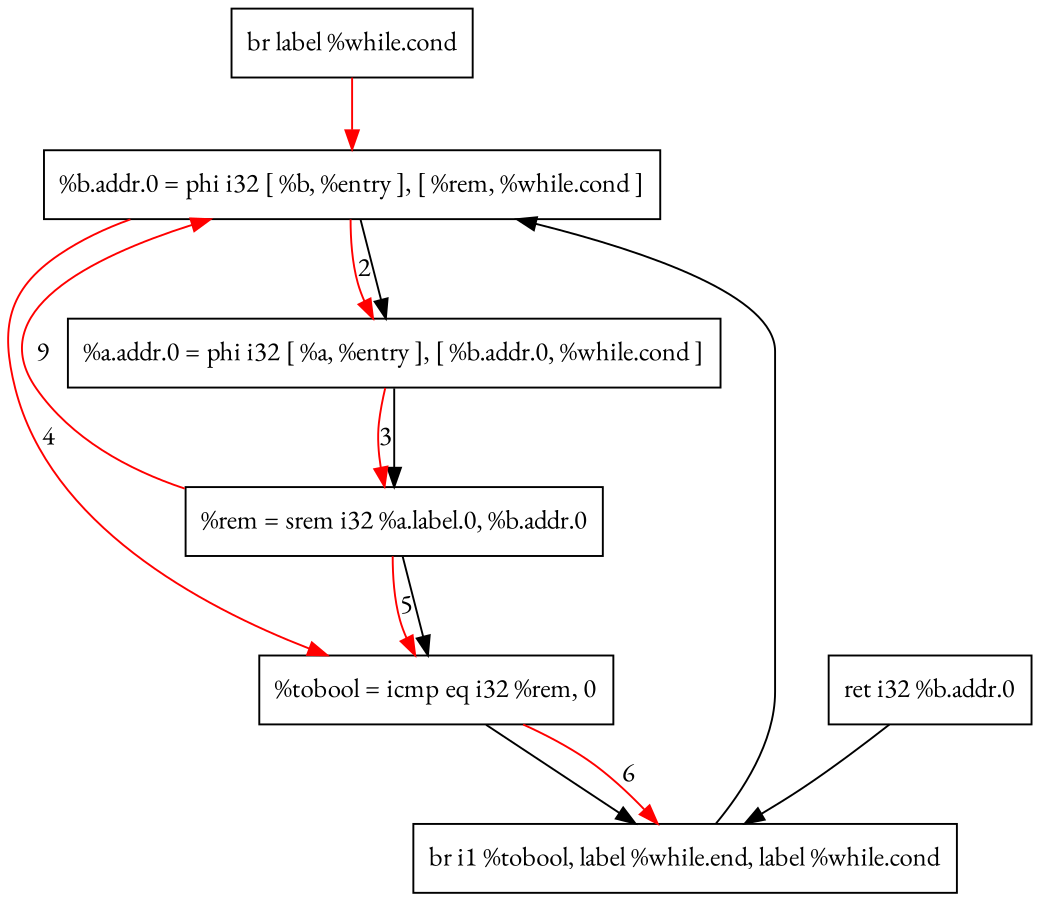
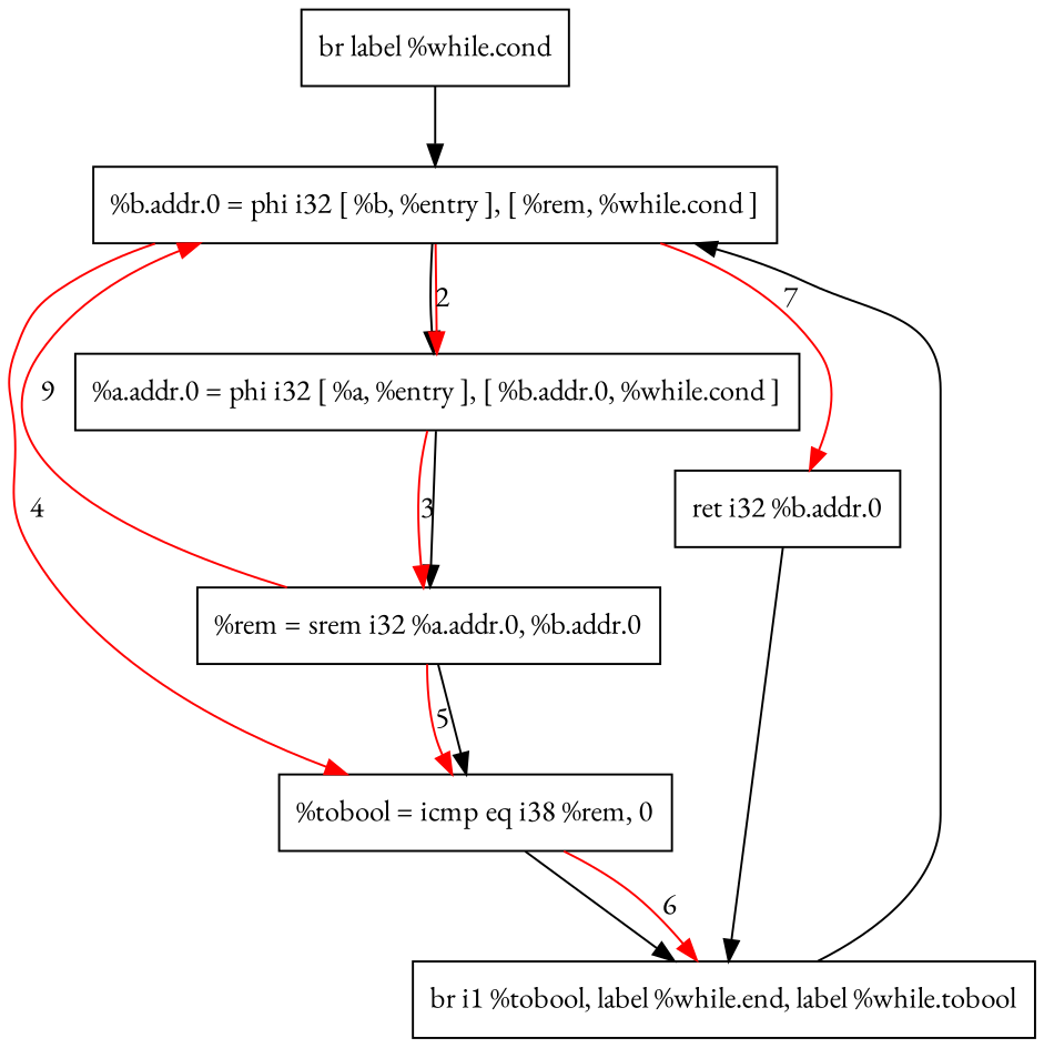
  digraph {
    fontname="EB Garamond"
    node [fontname="EB Garamond" shape=record]
    edge [fontname="EB Garamond"]
    n1 [label="  br label %while.cond"]
    n2 [label="  %b.addr.0 = phi i32 [ %b, %entry ], [ %rem, %while.cond ]"]
    n3 [label="  %a.addr.0 = phi i32 [ %a, %entry ], [ %b.addr.0, %while.cond ]"]
    n4 [label="  ret i32 %b.addr.0"]
-   n5 [label="  %tobool = icmp eq i32 %rem, 0"]
-   n6 [label="%rem = srem i32 %a.label.0, %b.addr.0"]
-   n7 [label="  br i1 %tobool, label %while.end, label %while.cond"]
-   n1 -> n2 [color=red]
+   n5 [label="%tobool = icmp eq i38 %rem, 0"]
+   n6 [label="  %rem = srem i32 %a.addr.0, %b.addr.0"]
+   n7 [label="br i1 %tobool, label %while.end, label %while.tobool"]
+   n1 -> n2
    n2 -> n3
    n2 -> n3 [color=red label=2]
+   n2 -> n4 [color=red label=7]
    n2 -> n5 [color=red label=4]
    n3 -> n6
    n3 -> n6 [color=red label=3]
    n4 -> n7
    n5 -> n7
    n5 -> n7 [color=red label=6]
    n6 -> n2 [color=red label=9]
    n6 -> n5
    n6 -> n5 [color=red label=5]
    n7 -> n2
  }
